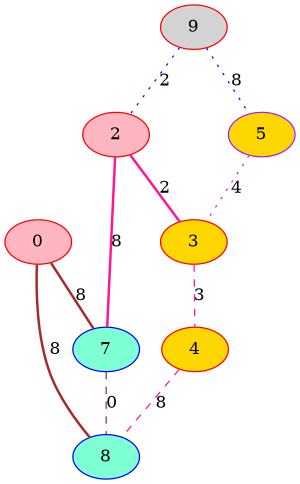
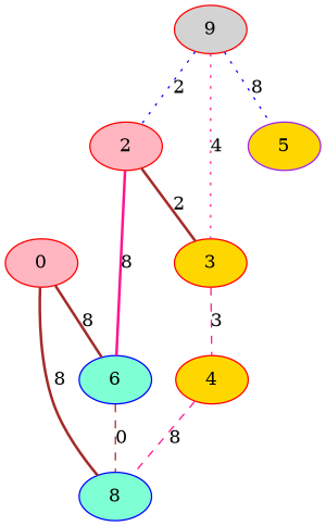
  graph {
    node [color=red fillcolor=gold style=filled weight=1]
    edge [color=brown style=bold]
    0 [fillcolor=lightpink]
-   7 [color=blue fillcolor=aquamarine weight=3]
+   7 [color=blue fillcolor=aquamarine weight=3 label=6]
    8 [color=blue fillcolor=aquamarine weight=3]
    n4 [fillcolor=lightgrey label=9]
    2 [fillcolor=lightpink]
    3
    5 [color=purple weight=4]
    4
    0 -- 7 [label=8]
    0 -- 8 [label=8]
    7 -- 8 [label=0 style=dashed]
    n4 -- 2 [color=blue label=2 style=dotted]
-   5 -- 3 [color=deeppink label=4 style=dotted]
+   n4 -- 3 [color=deeppink label=4 style=dotted]
    n4 -- 5 [color=blue label=8 style=dotted]
    2 -- 7 [color=deeppink label=8]
-   2 -- 3 [color=deeppink label=2]
+   2 -- 3 [label=2]
    3 -- 4 [color=deeppink label=3 style=dashed]
    4 -- 8 [color=deeppink label=8 style=dashed]
  }
